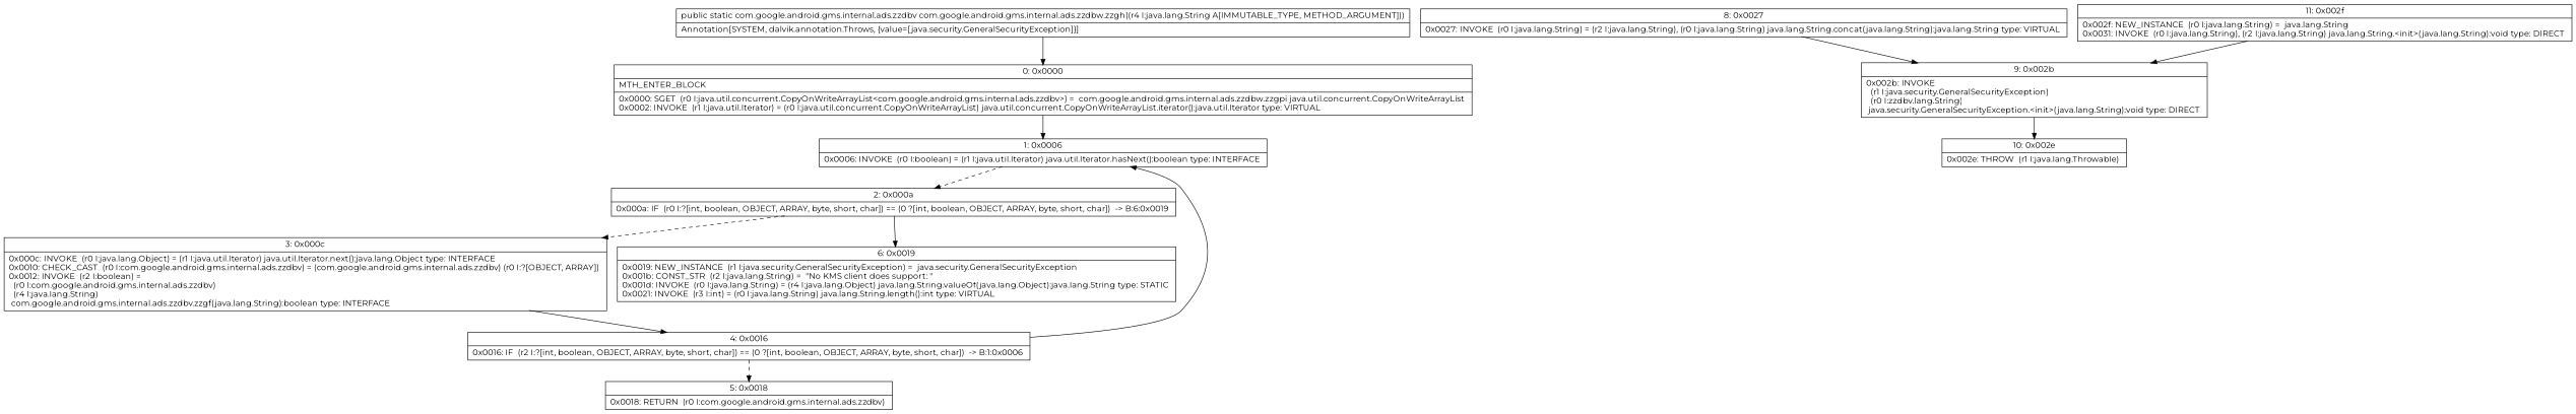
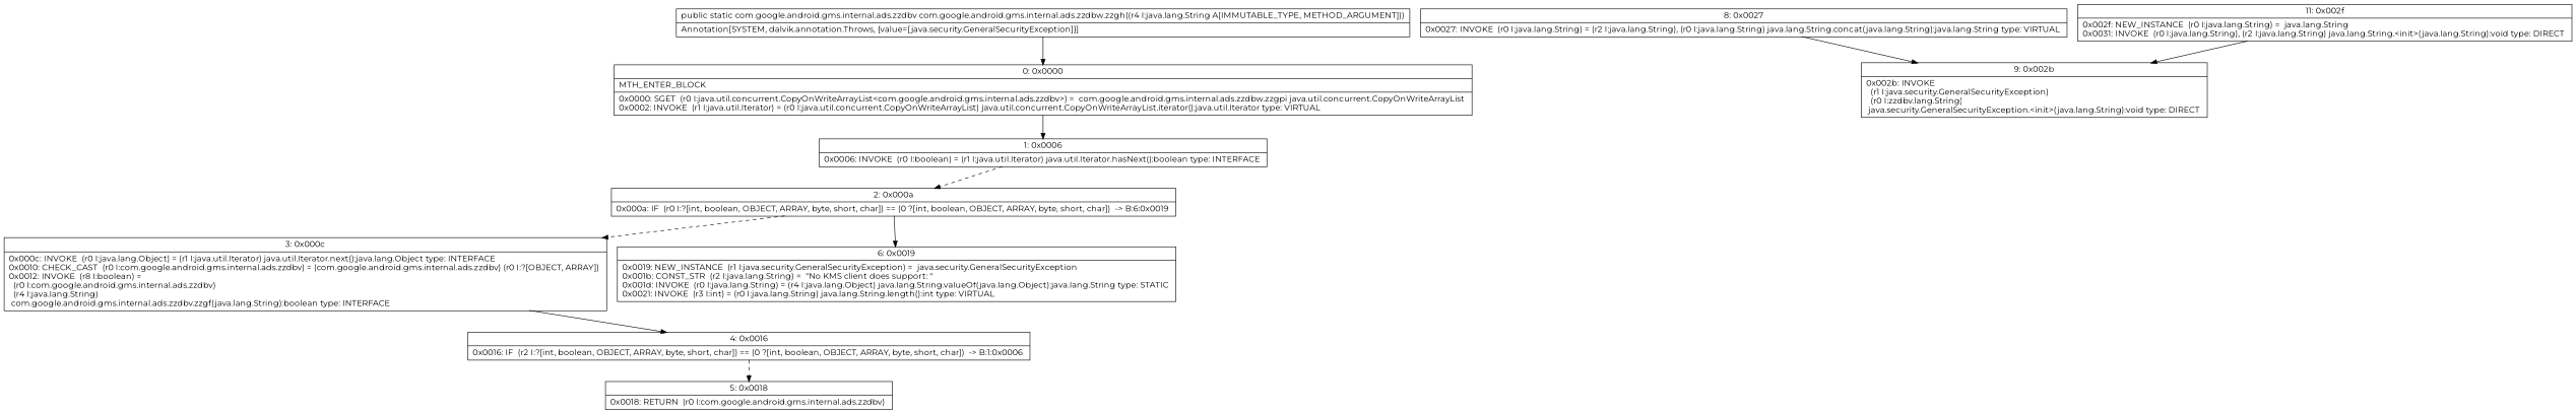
  digraph {
    fontname=Montserrat
    node [fontname=Montserrat shape=record]
    edge [fontname=Montserrat]
    n1 [label="{0\:\ 0x0000|MTH_ENTER_BLOCK\l|0x0000: SGET  (r0 I:java.util.concurrent.CopyOnWriteArrayList\<com.google.android.gms.internal.ads.zzdbv\>) =  com.google.android.gms.internal.ads.zzdbw.zzgpi java.util.concurrent.CopyOnWriteArrayList \l0x0002: INVOKE  (r1 I:java.util.Iterator) = (r0 I:java.util.concurrent.CopyOnWriteArrayList) java.util.concurrent.CopyOnWriteArrayList.iterator():java.util.Iterator type: VIRTUAL \l}"]
    n2 [label="{1\:\ 0x0006|0x0006: INVOKE  (r0 I:boolean) = (r1 I:java.util.Iterator) java.util.Iterator.hasNext():boolean type: INTERFACE \l}"]
    n3 [label="{2\:\ 0x000a|0x000a: IF  (r0 I:?[int, boolean, OBJECT, ARRAY, byte, short, char]) == (0 ?[int, boolean, OBJECT, ARRAY, byte, short, char])  \-\> B:6:0x0019 \l}"]
-   n4 [label="{3\:\ 0x000c|0x000c: INVOKE  (r0 I:java.lang.Object) = (r1 I:java.util.Iterator) java.util.Iterator.next():java.lang.Object type: INTERFACE \l0x0010: CHECK_CAST  (r0 I:com.google.android.gms.internal.ads.zzdbv) = (com.google.android.gms.internal.ads.zzdbv) (r0 I:?[OBJECT, ARRAY]) \l0x0012: INVOKE  (r2 I:boolean) = \l  (r0 I:com.google.android.gms.internal.ads.zzdbv)\l  (r4 I:java.lang.String)\l com.google.android.gms.internal.ads.zzdbv.zzgf(java.lang.String):boolean type: INTERFACE \l}"]
+   n4 [label="{3\:\ 0x000c|0x000c: INVOKE  (r0 I:java.lang.Object) = (r1 I:java.util.Iterator) java.util.Iterator.next():java.lang.Object type: INTERFACE \l0x0010: CHECK_CAST  (r0 I:com.google.android.gms.internal.ads.zzdbv) = (com.google.android.gms.internal.ads.zzdbv) (r0 I:?[OBJECT, ARRAY]) \l0x0012: INVOKE  (r8 I:boolean) = \l  (r0 I:com.google.android.gms.internal.ads.zzdbv)\l  (r4 I:java.lang.String)\l com.google.android.gms.internal.ads.zzdbv.zzgf(java.lang.String):boolean type: INTERFACE \l}"]
    n5 [label="{6\:\ 0x0019|0x0019: NEW_INSTANCE  (r1 I:java.security.GeneralSecurityException) =  java.security.GeneralSecurityException \l0x001b: CONST_STR  (r2 I:java.lang.String) =  \"No KMS client does support: \" \l0x001d: INVOKE  (r0 I:java.lang.String) = (r4 I:java.lang.Object) java.lang.String.valueOf(java.lang.Object):java.lang.String type: STATIC \l0x0021: INVOKE  (r3 I:int) = (r0 I:java.lang.String) java.lang.String.length():int type: VIRTUAL \l}"]
    n6 [label="{4\:\ 0x0016|0x0016: IF  (r2 I:?[int, boolean, OBJECT, ARRAY, byte, short, char]) == (0 ?[int, boolean, OBJECT, ARRAY, byte, short, char])  \-\> B:1:0x0006 \l}"]
    n7 [label="{5\:\ 0x0018|0x0018: RETURN  (r0 I:com.google.android.gms.internal.ads.zzdbv) \l}"]
    n8 [label="{8\:\ 0x0027|0x0027: INVOKE  (r0 I:java.lang.String) = (r2 I:java.lang.String), (r0 I:java.lang.String) java.lang.String.concat(java.lang.String):java.lang.String type: VIRTUAL \l}"]
    n9 [label="{9\:\ 0x002b|0x002b: INVOKE  \l  (r1 I:java.security.GeneralSecurityException)\l  (r0 I:zzdbv.lang.String)\l java.security.GeneralSecurityException.\<init\>(java.lang.String):void type: DIRECT \l}"]
    n10 [label="{11\:\ 0x002f|0x002f: NEW_INSTANCE  (r0 I:java.lang.String) =  java.lang.String \l0x0031: INVOKE  (r0 I:java.lang.String), (r2 I:java.lang.String) java.lang.String.\<init\>(java.lang.String):void type: DIRECT \l}"]
-   n11 [label="{10\:\ 0x002e|0x002e: THROW  (r1 I:java.lang.Throwable) \l}"]
    n12 [label="{public static com.google.android.gms.internal.ads.zzdbv com.google.android.gms.internal.ads.zzdbw.zzgh((r4 I:java.lang.String A[IMMUTABLE_TYPE, METHOD_ARGUMENT]))  | Annotation[SYSTEM, dalvik.annotation.Throws, \{value=[java.security.GeneralSecurityException]\}]\l}"]
    n1 -> n2
    n2 -> n3 [style=dashed]
    n3 -> n4 [style=dashed]
    n3 -> n5
    n4 -> n6
-   n6 -> n2
    n6 -> n7 [style=dashed]
    n8 -> n9
-   n9 -> n11
    n10 -> n9
    n12 -> n1
  }
